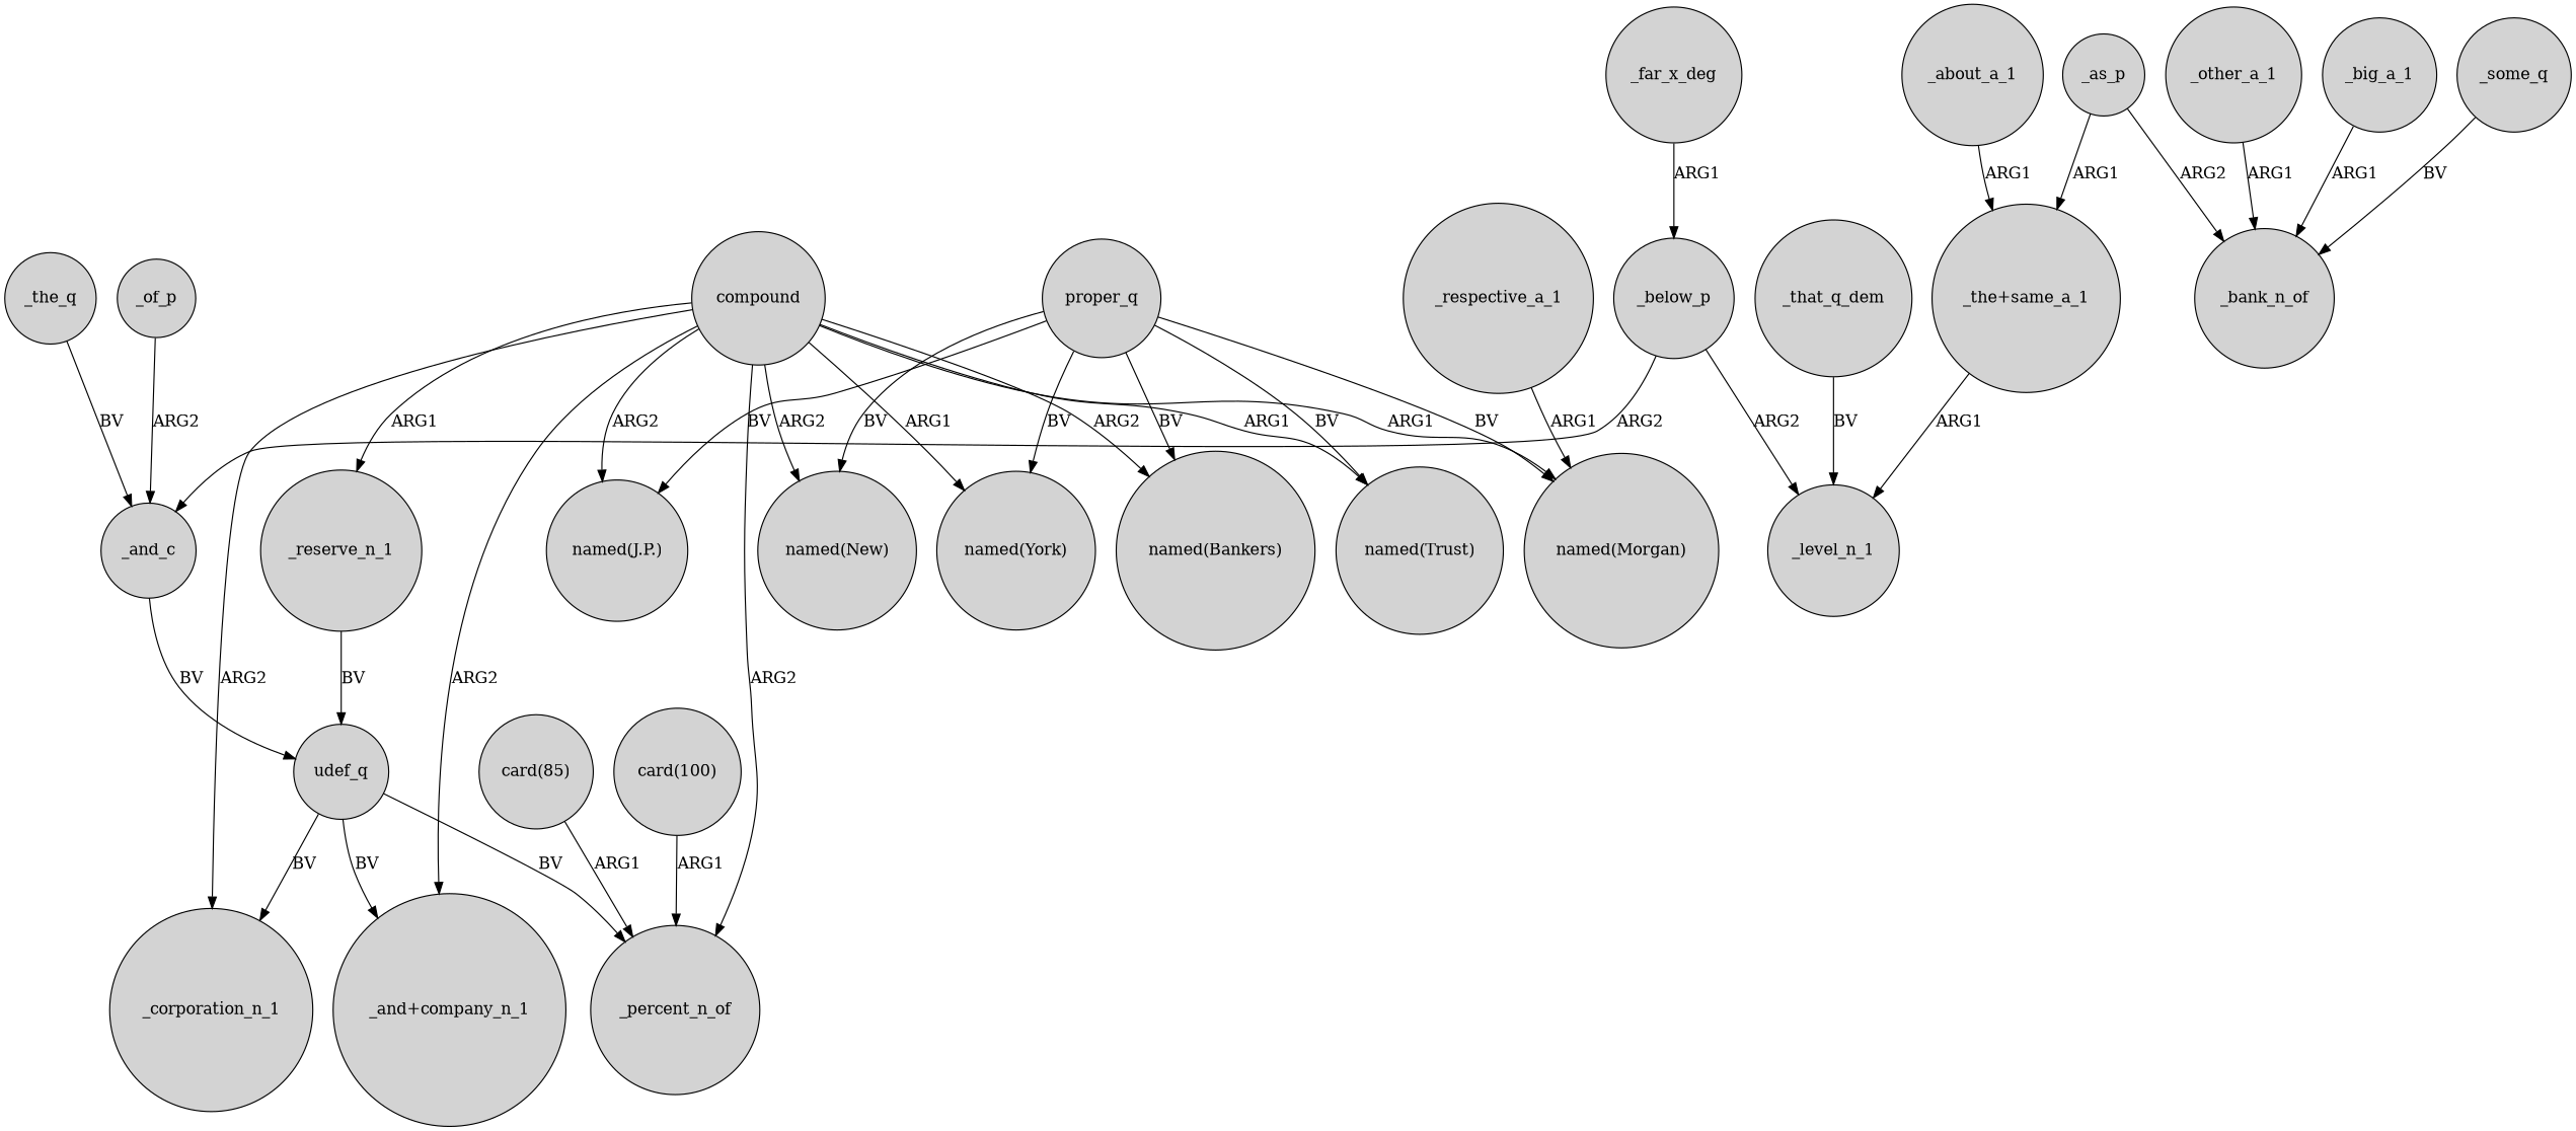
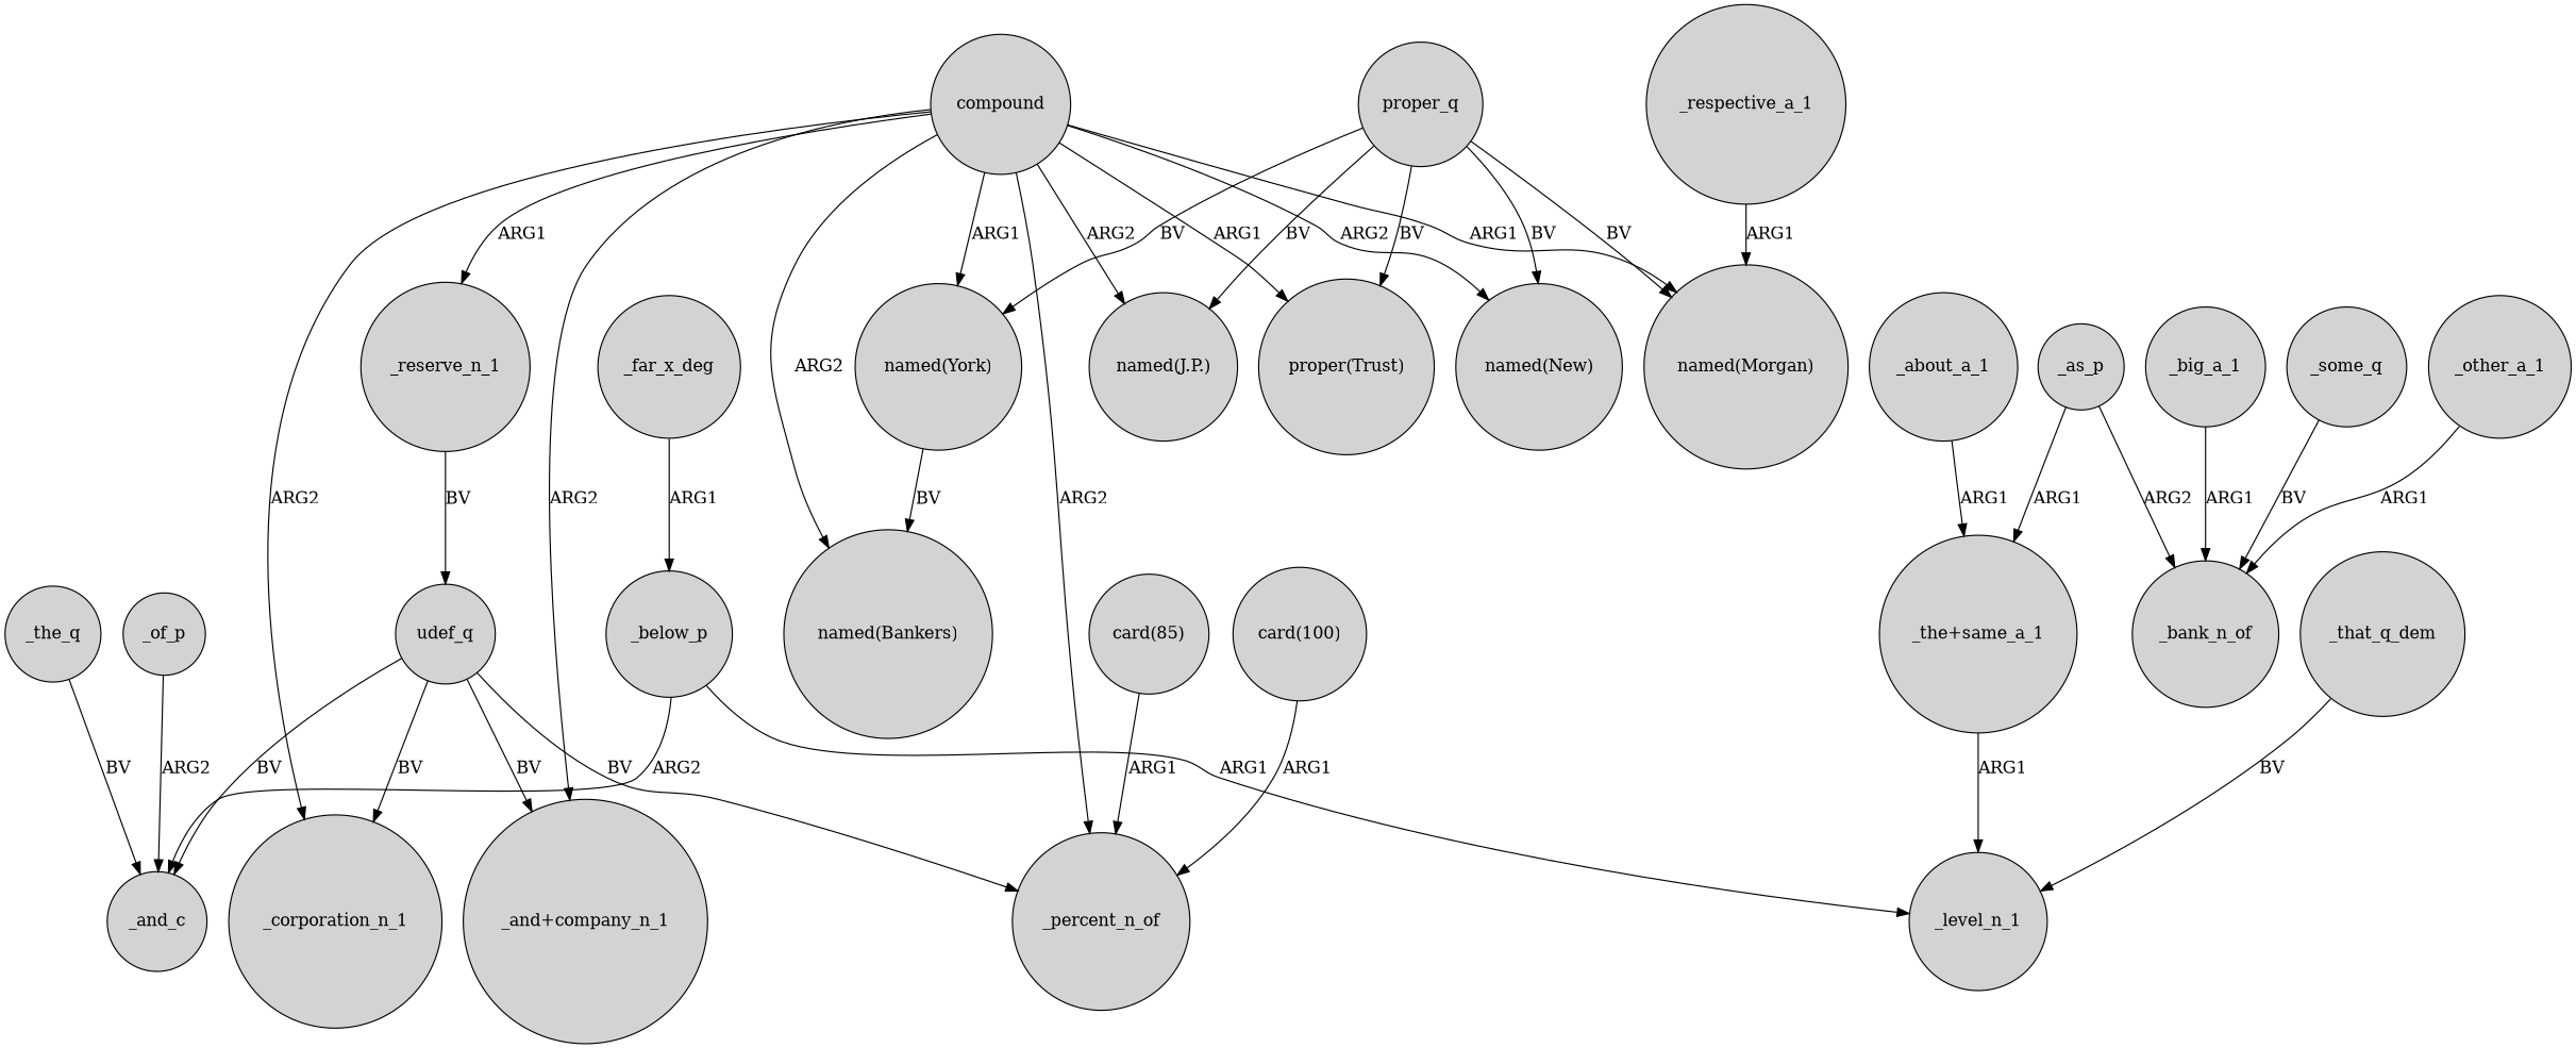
  digraph {
    node [shape=circle style=filled]
    _far_x_deg
    _below_p
    _and_c
    _level_n_1
    _the_q
    _about_a_1
    "_the+same_a_1"
    compound
    "named(Bankers)"
    _percent_n_of
    "named(New)"
    "named(Morgan)"
    _corporation_n_1
-   "named(Trust)"
+   "named(Trust)" [label="proper(Trust)"]
    _reserve_n_1
    "named(J.P.)"
    "named(York)"
    "_and+company_n_1"
    udef_q
    _that_q_dem
    "card(85)"
    _as_p
    _bank_n_of
    proper_q
    _big_a_1
    _respective_a_1
    _of_p
    _some_q
    _other_a_1
    "card(100)"
    _far_x_deg -> _below_p [label=ARG1]
    _below_p -> _and_c [label=ARG2]
-   _below_p -> _level_n_1 [label=ARG2]
+   _below_p -> _level_n_1 [label=ARG1]
    _the_q -> _and_c [label=BV]
    _about_a_1 -> "_the+same_a_1" [label=ARG1]
    "_the+same_a_1" -> _level_n_1 [label=ARG1]
    compound -> "named(Bankers)" [label=ARG2]
    compound -> _percent_n_of [label=ARG2]
    compound -> "named(New)" [label=ARG2]
    compound -> "named(Morgan)" [label=ARG1]
    compound -> _corporation_n_1 [label=ARG2]
    compound -> "named(Trust)" [label=ARG1]
    compound -> _reserve_n_1 [label=ARG1]
    compound -> "named(J.P.)" [label=ARG2]
    compound -> "named(York)" [label=ARG1]
    compound -> "_and+company_n_1" [label=ARG2]
    _reserve_n_1 -> udef_q [label=BV]
-   _and_c -> udef_q [label=BV]
+   udef_q -> _and_c [label=BV]
    udef_q -> _percent_n_of [label=BV]
    udef_q -> _corporation_n_1 [label=BV]
    udef_q -> "_and+company_n_1" [label=BV]
    _that_q_dem -> _level_n_1 [label=BV]
    "card(85)" -> _percent_n_of [label=ARG1]
    _as_p -> "_the+same_a_1" [label=ARG1]
    _as_p -> _bank_n_of [label=ARG2]
-   proper_q -> "named(Bankers)" [label=BV]
+   "named(York)" -> "named(Bankers)" [label=BV]
    proper_q -> "named(New)" [label=BV]
    proper_q -> "named(Morgan)" [label=BV]
    proper_q -> "named(Trust)" [label=BV]
    proper_q -> "named(J.P.)" [label=BV]
    proper_q -> "named(York)" [label=BV]
    _big_a_1 -> _bank_n_of [label=ARG1]
    _respective_a_1 -> "named(Morgan)" [label=ARG1]
    _of_p -> _and_c [label=ARG2]
    _some_q -> _bank_n_of [label=BV]
    _other_a_1 -> _bank_n_of [label=ARG1]
    "card(100)" -> _percent_n_of [label=ARG1]
  }
